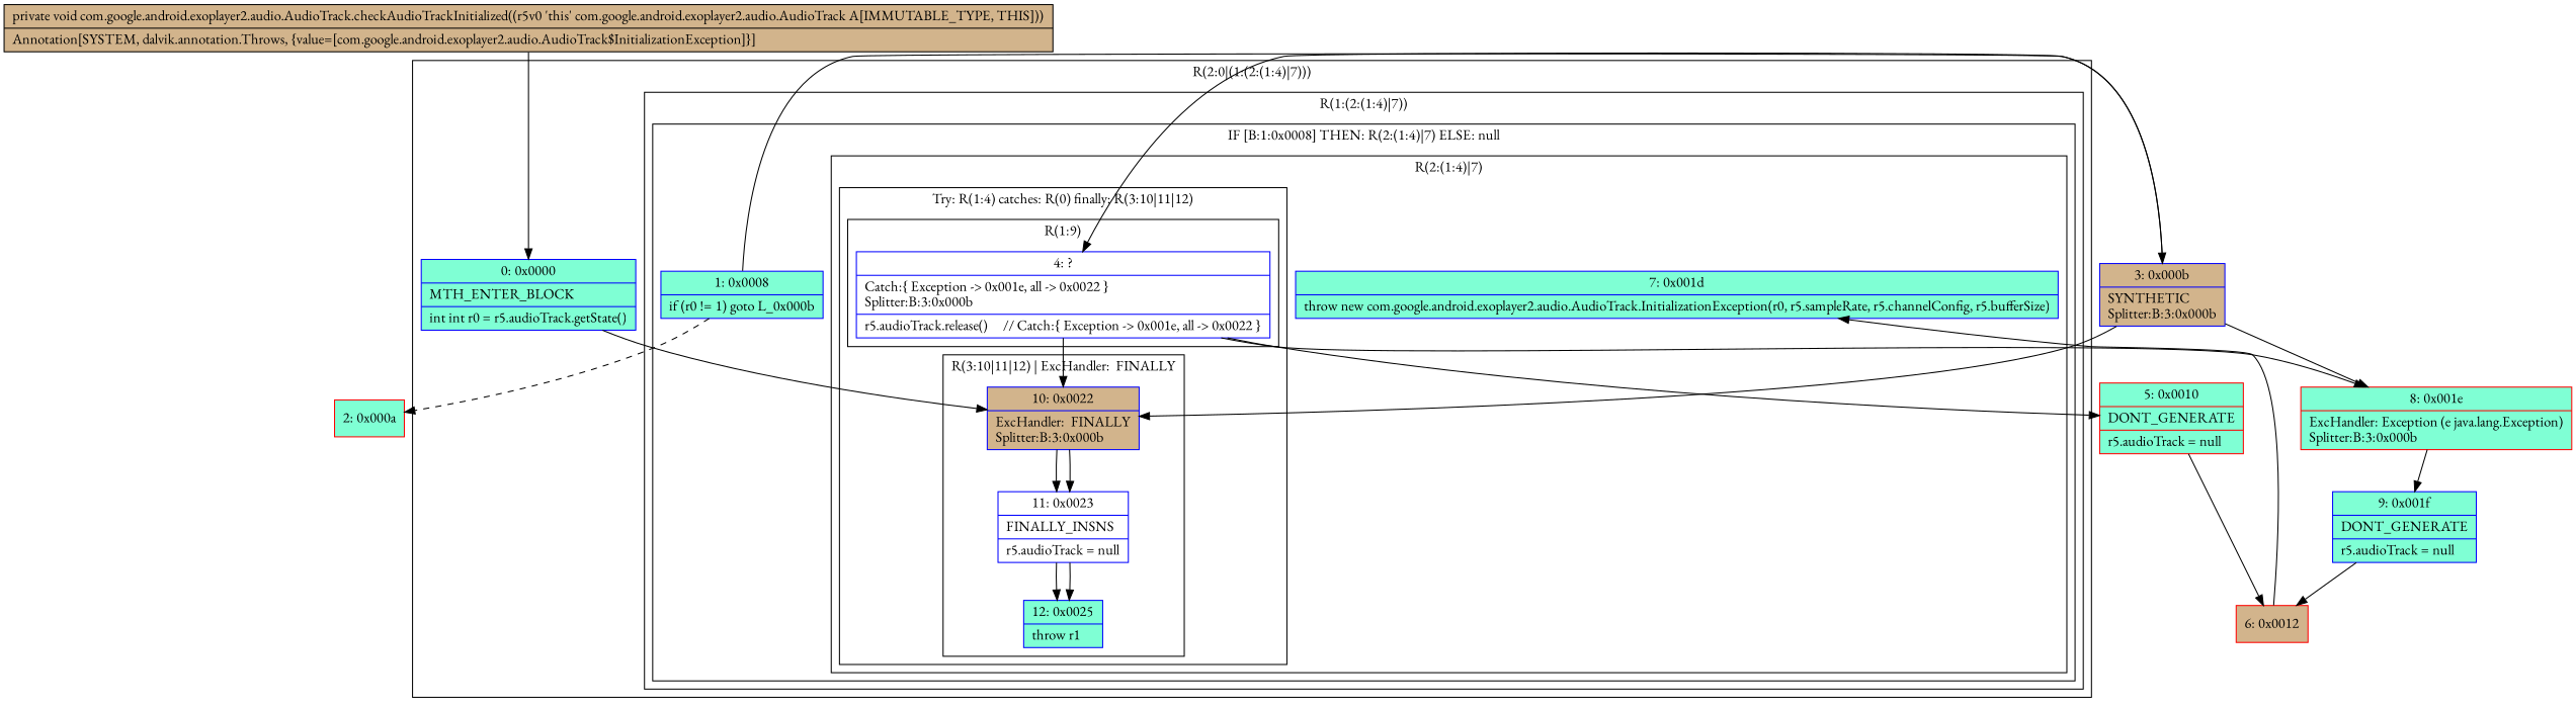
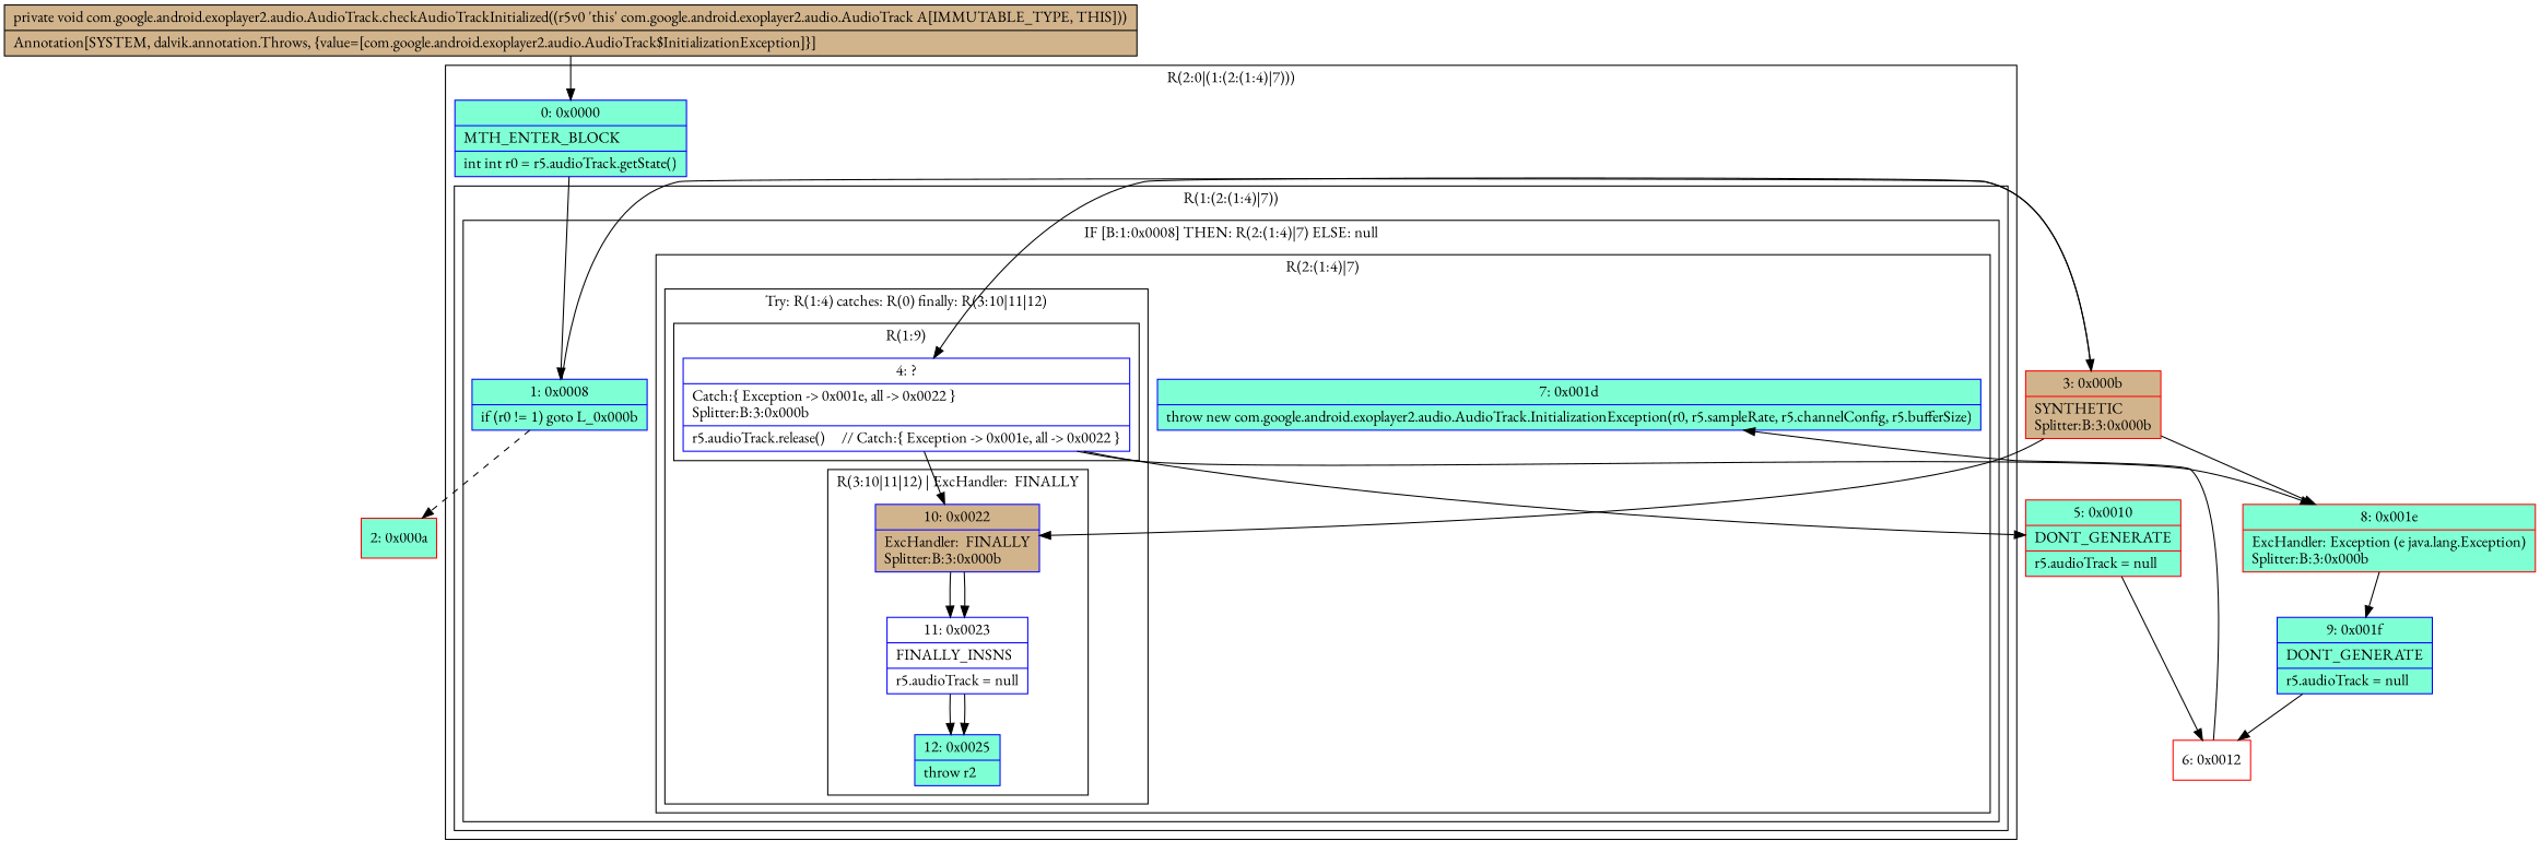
  digraph {
    fontname="EB Garamond"
    node [color=blue fillcolor=aquamarine fontname="EB Garamond" shape=record style=filled]
    edge [fontname="EB Garamond"]
    n1 [fillcolor=white label="{4\:\ ?|Catch:\{ Exception \-\> 0x001e, all \-\> 0x0022 \}\lSplitter:B:3:0x000b\l|r5.audioTrack.release()     \/\/ Catch:\{ Exception \-\> 0x001e, all \-\> 0x0022 \}\l}"]
    n2 [fillcolor=tan label="{10\:\ 0x0022|ExcHandler:  FINALLY\lSplitter:B:3:0x000b\l}"]
    n3 [fillcolor=white label="{11\:\ 0x0023|FINALLY_INSNS\l|r5.audioTrack = null\l}"]
-   n4 [label="{12\:\ 0x0025|throw r1\l}"]
+   n4 [label="{12\:\ 0x0025|throw r2\l}"]
    n5 [label="{7\:\ 0x001d|throw new com.google.android.exoplayer2.audio.AudioTrack.InitializationException(r0, r5.sampleRate, r5.channelConfig, r5.bufferSize)\l}"]
    n6 [label="{1\:\ 0x0008|if (r0 != 1) goto L_0x000b\l}"]
    n7 [label="{0\:\ 0x0000|MTH_ENTER_BLOCK\l|int int r0 = r5.audioTrack.getState()\l}"]
    n8 [color=red label="{5\:\ 0x0010|DONT_GENERATE\l|r5.audioTrack = null\l}"]
    n9 [color=red label="{8\:\ 0x001e|ExcHandler: Exception (e java.lang.Exception)\lSplitter:B:3:0x000b\l}"]
    n10 [color=red label="{2\:\ 0x000a}"]
-   n11 [fillcolor=tan label="{3\:\ 0x000b|SYNTHETIC\lSplitter:B:3:0x000b\l}"]
-   n12 [color=red fillcolor=tan label="{6\:\ 0x0012}"]
+   n11 [color=red fillcolor=tan label="{3\:\ 0x000b|SYNTHETIC\lSplitter:B:3:0x000b\l}"]
+   n12 [color=red fillcolor=white label="{6\:\ 0x0012}"]
    n13 [label="{9\:\ 0x001f|DONT_GENERATE\l|r5.audioTrack = null\l}"]
    n14 [fillcolor=tan label="{private void com.google.android.exoplayer2.audio.AudioTrack.checkAudioTrackInitialized((r5v0 'this' com.google.android.exoplayer2.audio.AudioTrack A[IMMUTABLE_TYPE, THIS]))  | Annotation[SYSTEM, dalvik.annotation.Throws, \{value=[com.google.android.exoplayer2.audio.AudioTrack$InitializationException]\}]\l}" color=""]
    subgraph cluster_1 {
      label="R(2:0|(1:(2:(1:4)|7)))"
      n7
      subgraph cluster_2 {
        label="R(1:(2:(1:4)|7))"
        subgraph cluster_3 {
          label="IF [B:1:0x0008] THEN: R(2:(1:4)|7) ELSE: null"
          n6
          subgraph cluster_4 {
            label="R(2:(1:4)|7)"
            n5
            subgraph cluster_5 {
              label="Try: R(1:4) catches: R(0) finally: R(3:10|11|12)"
              subgraph cluster_6 {
                label="R(1:9)"
                n1
              }
              subgraph cluster_7 {
                label="R(0) | ExcHandler: Exception (e java.lang.Exception)\l"
              }
              subgraph cluster_8 {
                label="R(3:10|11|12) | ExcHandler:  FINALLY\l"
                n2
                n3
                n4
              }
            }
          }
        }
      }
    }
    subgraph cluster_9 {
      label="R(0) | ExcHandler: Exception (e java.lang.Exception)\l"
    }
    subgraph cluster_10 {
      label="R(3:10|11|12) | ExcHandler:  FINALLY\l"
    }
    n1 -> n2
    n1 -> n8
    n1 -> n9
    n2 -> n3
    n2 -> n3
    n3 -> n4
    n3 -> n4
    n6 -> n10 [style=dashed]
    n6 -> n11
-   n7 -> n2
+   n7 -> n6
    n8 -> n12
    n9 -> n13
    n11 -> n1
    n11 -> n2
    n11 -> n9
    n12 -> n5
    n13 -> n12
    n14 -> n7
  }
